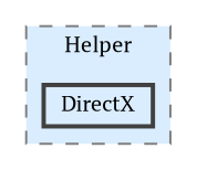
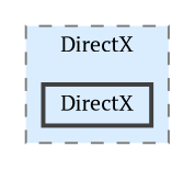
  digraph {
    compound=true
    fontname="PT Serif"
    n1 [color=grey25 fillcolor="#daedff" fontname="PT Serif" fontsize=10 height=0.2 label=DirectX shape=box style="filled,bold" width=0.4]
    subgraph cluster_1 {
      bgcolor="#daedff"
      fontsize=10
-     label=Helper
+     label=DirectX
      pencolor=grey50
      style="filled,dashed"
      n1
    }
  }
